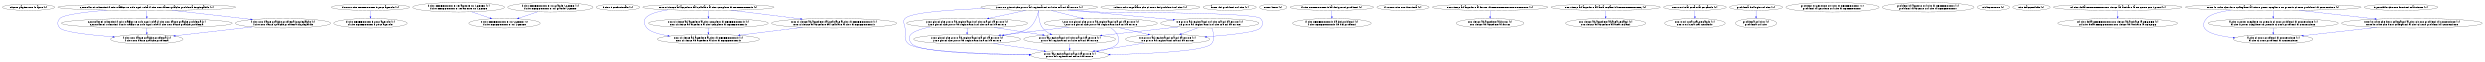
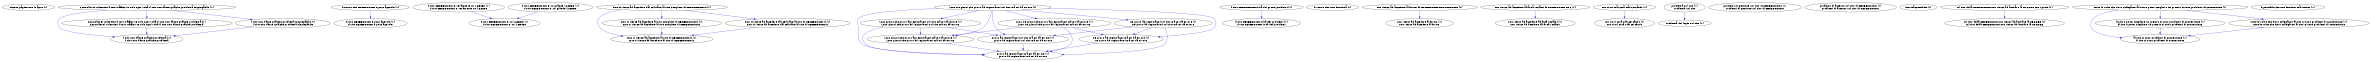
  digraph {
    edge [color=blue]
    "Alcune pagine non le apre [1]"
    "Controllerei volentieri il mio traffico se solo ogni volta il sito non dasse qualche problema inspiegabile [1]"
    "il sito non dasse qualche problema [1]\nil sito non dasse qualche problema"
    "Controllerei volentieri il mio traffico se solo ogni volta il sito non dasse qualche problema [1]\nControllerei volentieri il mio traffico se solo ogni volta il sito non dasse qualche problema"
    "il sito non dasse qualche problema inspiegabile [1]\nil sito non dasse qualche problema inspiegabile"
    "Il nuovo sito TELEFONIAX è poco agevole [1]"
    "Il sito TELEFONIAX è poco agevole [1]\nIl sito TELEFONIAX è poco agevole"
    "Il sito TELEFONIAX e' veramente un SCHIFO [1]\nIl sito TELEFONIAX e' veramente un SCHIFO"
    "Il sito TELEFONIAX e' un SCHIFO [1]\nIl sito TELEFONIAX e' un SCHIFO"
    "Il sito TELEFONIAX e' un grande SCHIFO [1]\nIl sito TELEFONIAX e' un grande SCHIFO"
-   "Il sito è confusionale [1]"
    "Non si riesce ad accedere dal cellulare al sito completo di TELEFONIAX.it [1]"
    "Non si riesce ad accedere al sito di TELEFONIAX.it [1]\nNon si riesce ad accedere al sito di TELEFONIAX.it"
    "Non si riesce ad accedere al sito completo di TELEFONIAX.it [1]\nNon si riesce ad accedere al sito completo di TELEFONIAX.it"
    "Non si riesce ad accedere dal cellulare al sito di TELEFONIAX.it [1]\nNon si riesce ad accedere dal cellulare al sito di TELEFONIAX.it"
    "Sono tre giorni che provo ad registrarmi sul sito ma mi da errore [1]"
    "provo ad registrarmi ma mi da errore [1]\nprovo ad registrarmi ma mi da errore"
    "Sono giorni che provo ad registrarmi sul sito ma mi da errore [1]\nSono giorni che provo ad registrarmi sul sito ma mi da errore"
    "Sono giorni che provo ad registrarmi ma mi da errore [1]\nSono giorni che provo ad registrarmi ma mi da errore"
    "provo ad registrarmi sul sito ma mi da errore [1]\nprovo ad registrarmi sul sito ma mi da errore"
    "Sono tre giorni che provo ad registrarmi ma mi da errore [1]\nSono tre giorni che provo ad registrarmi ma mi da errore"
    "tre provo ad registrarmi ma mi da errore [1]\ntre provo ad registrarmi ma mi da errore"
    "tre provo ad registrarmi sul sito ma mi da errore [1]\ntre provo ad registrarmi sul sito ma mi da errore"
-   "Volevo solo segnalare che ci sono dei problemi sul sito [1]"
-   "avete dei problemi sul sito [1]"
-   "esser lento [1]"
    "il sito TELEFONIAX.it ha dei grossi problemi [1]"
    "il sito TELEFONIAX.it ha dei problemi [1]\nil sito TELEFONIAX.it ha dei problemi"
    "il vostro sito non funziona [1]"
    "non riesco ad accedere al forum di TELEFONIAX LABORATORIO [1]"
    "non riesco ad accedere al forum [1]\nnon riesco ad accedere al forum"
    "non riesco ad accedere all'area reclami di TELEFONIAX ABC [1]"
    "non riesco ad accedere all'area reclami [1]\nnon riesco ad accedere all'area reclami"
    "non trovi mai cosa stai cercando [1]"
    "non trovi cosa stai cercando [1]\nnon trovi cosa stai cercando"
    "problema del login sul sito [1]"
    "problema sul sito [1]\nproblema sul sito"
    "problemi di gestione sul sito di TELEFONIAX? [1]\nproblemi di gestione sul sito di TELEFONIAX?"
    "problemi di accesso sul sito di TELEFONIAX? [1]\nproblemi di accesso sul sito di TELEFONIAX?"
-   "si disconnette [1]"
    "sito inaccessibile [1]"
    "sul sito della TELEFONIAX non riesco ad attivare la ABCDEF con i punti [1]"
    "sul sito della TELEFONIAX non riesco ad attivare la ABCDEF [1]\nsul sito della TELEFONIAX non riesco ad attivare la ABCDEF"
    "tutte le volte che devo collegarmi al sito x poter scegliere un premio ci sono problemi di connessione [1]"
    "al sito ci sono problemi di connessione [1]\nal sito ci sono problemi di connessione"
    "al sito x poter scegliere un premio ci sono problemi di connessione [1]\nal sito x poter scegliere un premio ci sono problemi di connessione"
    "tutte le volte che devo collegarmi al sito ci sono problemi di connessione [1]\ntutte le volte che devo collegarmi al sito ci sono problemi di connessione"
    "è possibile che non funzioni mai niente [1]"
    "Controllerei volentieri il mio traffico se solo ogni volta il sito non dasse qualche problema inspiegabile [1]" -> "il sito non dasse qualche problema [1]\nil sito non dasse qualche problema"
    "Controllerei volentieri il mio traffico se solo ogni volta il sito non dasse qualche problema inspiegabile [1]" -> "Controllerei volentieri il mio traffico se solo ogni volta il sito non dasse qualche problema [1]\nControllerei volentieri il mio traffico se solo ogni volta il sito non dasse qualche problema"
    "Controllerei volentieri il mio traffico se solo ogni volta il sito non dasse qualche problema inspiegabile [1]" -> "il sito non dasse qualche problema inspiegabile [1]\nil sito non dasse qualche problema inspiegabile"
    "Controllerei volentieri il mio traffico se solo ogni volta il sito non dasse qualche problema [1]\nControllerei volentieri il mio traffico se solo ogni volta il sito non dasse qualche problema" -> "il sito non dasse qualche problema [1]\nil sito non dasse qualche problema"
    "il sito non dasse qualche problema inspiegabile [1]\nil sito non dasse qualche problema inspiegabile" -> "il sito non dasse qualche problema [1]\nil sito non dasse qualche problema"
    "Il nuovo sito TELEFONIAX è poco agevole [1]" -> "Il sito TELEFONIAX è poco agevole [1]\nIl sito TELEFONIAX è poco agevole"
    "Il sito TELEFONIAX e' veramente un SCHIFO [1]\nIl sito TELEFONIAX e' veramente un SCHIFO" -> "Il sito TELEFONIAX e' un SCHIFO [1]\nIl sito TELEFONIAX e' un SCHIFO"
    "Il sito TELEFONIAX e' un grande SCHIFO [1]\nIl sito TELEFONIAX e' un grande SCHIFO" -> "Il sito TELEFONIAX e' un SCHIFO [1]\nIl sito TELEFONIAX e' un SCHIFO"
    "Non si riesce ad accedere dal cellulare al sito completo di TELEFONIAX.it [1]" -> "Non si riesce ad accedere al sito di TELEFONIAX.it [1]\nNon si riesce ad accedere al sito di TELEFONIAX.it"
    "Non si riesce ad accedere dal cellulare al sito completo di TELEFONIAX.it [1]" -> "Non si riesce ad accedere al sito completo di TELEFONIAX.it [1]\nNon si riesce ad accedere al sito completo di TELEFONIAX.it"
    "Non si riesce ad accedere dal cellulare al sito completo di TELEFONIAX.it [1]" -> "Non si riesce ad accedere dal cellulare al sito di TELEFONIAX.it [1]\nNon si riesce ad accedere dal cellulare al sito di TELEFONIAX.it"
    "Non si riesce ad accedere al sito completo di TELEFONIAX.it [1]\nNon si riesce ad accedere al sito completo di TELEFONIAX.it" -> "Non si riesce ad accedere al sito di TELEFONIAX.it [1]\nNon si riesce ad accedere al sito di TELEFONIAX.it"
    "Non si riesce ad accedere dal cellulare al sito di TELEFONIAX.it [1]\nNon si riesce ad accedere dal cellulare al sito di TELEFONIAX.it" -> "Non si riesce ad accedere al sito di TELEFONIAX.it [1]\nNon si riesce ad accedere al sito di TELEFONIAX.it"
    "Sono tre giorni che provo ad registrarmi sul sito ma mi da errore [1]" -> "provo ad registrarmi ma mi da errore [1]\nprovo ad registrarmi ma mi da errore"
    "Sono tre giorni che provo ad registrarmi sul sito ma mi da errore [1]" -> "Sono giorni che provo ad registrarmi sul sito ma mi da errore [1]\nSono giorni che provo ad registrarmi sul sito ma mi da errore"
    "Sono tre giorni che provo ad registrarmi sul sito ma mi da errore [1]" -> "Sono giorni che provo ad registrarmi ma mi da errore [1]\nSono giorni che provo ad registrarmi ma mi da errore"
    "Sono tre giorni che provo ad registrarmi sul sito ma mi da errore [1]" -> "provo ad registrarmi sul sito ma mi da errore [1]\nprovo ad registrarmi sul sito ma mi da errore"
    "Sono tre giorni che provo ad registrarmi sul sito ma mi da errore [1]" -> "Sono tre giorni che provo ad registrarmi ma mi da errore [1]\nSono tre giorni che provo ad registrarmi ma mi da errore"
    "Sono tre giorni che provo ad registrarmi sul sito ma mi da errore [1]" -> "tre provo ad registrarmi ma mi da errore [1]\ntre provo ad registrarmi ma mi da errore"
    "Sono tre giorni che provo ad registrarmi sul sito ma mi da errore [1]" -> "tre provo ad registrarmi sul sito ma mi da errore [1]\ntre provo ad registrarmi sul sito ma mi da errore"
    "Sono giorni che provo ad registrarmi sul sito ma mi da errore [1]\nSono giorni che provo ad registrarmi sul sito ma mi da errore" -> "provo ad registrarmi ma mi da errore [1]\nprovo ad registrarmi ma mi da errore"
    "Sono giorni che provo ad registrarmi sul sito ma mi da errore [1]\nSono giorni che provo ad registrarmi sul sito ma mi da errore" -> "Sono giorni che provo ad registrarmi ma mi da errore [1]\nSono giorni che provo ad registrarmi ma mi da errore"
    "Sono giorni che provo ad registrarmi sul sito ma mi da errore [1]\nSono giorni che provo ad registrarmi sul sito ma mi da errore" -> "provo ad registrarmi sul sito ma mi da errore [1]\nprovo ad registrarmi sul sito ma mi da errore"
    "Sono giorni che provo ad registrarmi ma mi da errore [1]\nSono giorni che provo ad registrarmi ma mi da errore" -> "provo ad registrarmi ma mi da errore [1]\nprovo ad registrarmi ma mi da errore"
    "provo ad registrarmi sul sito ma mi da errore [1]\nprovo ad registrarmi sul sito ma mi da errore" -> "provo ad registrarmi ma mi da errore [1]\nprovo ad registrarmi ma mi da errore"
    "Sono tre giorni che provo ad registrarmi ma mi da errore [1]\nSono tre giorni che provo ad registrarmi ma mi da errore" -> "provo ad registrarmi ma mi da errore [1]\nprovo ad registrarmi ma mi da errore"
    "Sono tre giorni che provo ad registrarmi ma mi da errore [1]\nSono tre giorni che provo ad registrarmi ma mi da errore" -> "Sono giorni che provo ad registrarmi ma mi da errore [1]\nSono giorni che provo ad registrarmi ma mi da errore"
    "Sono tre giorni che provo ad registrarmi ma mi da errore [1]\nSono tre giorni che provo ad registrarmi ma mi da errore" -> "tre provo ad registrarmi ma mi da errore [1]\ntre provo ad registrarmi ma mi da errore"
    "tre provo ad registrarmi ma mi da errore [1]\ntre provo ad registrarmi ma mi da errore" -> "provo ad registrarmi ma mi da errore [1]\nprovo ad registrarmi ma mi da errore"
    "tre provo ad registrarmi sul sito ma mi da errore [1]\ntre provo ad registrarmi sul sito ma mi da errore" -> "provo ad registrarmi ma mi da errore [1]\nprovo ad registrarmi ma mi da errore"
    "tre provo ad registrarmi sul sito ma mi da errore [1]\ntre provo ad registrarmi sul sito ma mi da errore" -> "provo ad registrarmi sul sito ma mi da errore [1]\nprovo ad registrarmi sul sito ma mi da errore"
    "tre provo ad registrarmi sul sito ma mi da errore [1]\ntre provo ad registrarmi sul sito ma mi da errore" -> "tre provo ad registrarmi ma mi da errore [1]\ntre provo ad registrarmi ma mi da errore"
    "il sito TELEFONIAX.it ha dei grossi problemi [1]" -> "il sito TELEFONIAX.it ha dei problemi [1]\nil sito TELEFONIAX.it ha dei problemi"
    "non riesco ad accedere al forum di TELEFONIAX LABORATORIO [1]" -> "non riesco ad accedere al forum [1]\nnon riesco ad accedere al forum"
    "non riesco ad accedere all'area reclami di TELEFONIAX ABC [1]" -> "non riesco ad accedere all'area reclami [1]\nnon riesco ad accedere all'area reclami"
    "non trovi mai cosa stai cercando [1]" -> "non trovi cosa stai cercando [1]\nnon trovi cosa stai cercando"
-   "problema del login sul sito [1]" -> "problema sul sito [1]\nproblema sul sito"
+   "problema sul sito [1]\nproblema sul sito" -> "problema del login sul sito [1]"
    "sul sito della TELEFONIAX non riesco ad attivare la ABCDEF con i punti [1]" -> "sul sito della TELEFONIAX non riesco ad attivare la ABCDEF [1]\nsul sito della TELEFONIAX non riesco ad attivare la ABCDEF"
    "tutte le volte che devo collegarmi al sito x poter scegliere un premio ci sono problemi di connessione [1]" -> "al sito ci sono problemi di connessione [1]\nal sito ci sono problemi di connessione"
    "tutte le volte che devo collegarmi al sito x poter scegliere un premio ci sono problemi di connessione [1]" -> "al sito x poter scegliere un premio ci sono problemi di connessione [1]\nal sito x poter scegliere un premio ci sono problemi di connessione"
    "tutte le volte che devo collegarmi al sito x poter scegliere un premio ci sono problemi di connessione [1]" -> "tutte le volte che devo collegarmi al sito ci sono problemi di connessione [1]\ntutte le volte che devo collegarmi al sito ci sono problemi di connessione"
    "al sito x poter scegliere un premio ci sono problemi di connessione [1]\nal sito x poter scegliere un premio ci sono problemi di connessione" -> "al sito ci sono problemi di connessione [1]\nal sito ci sono problemi di connessione"
    "tutte le volte che devo collegarmi al sito ci sono problemi di connessione [1]\ntutte le volte che devo collegarmi al sito ci sono problemi di connessione" -> "al sito ci sono problemi di connessione [1]\nal sito ci sono problemi di connessione"
  }
